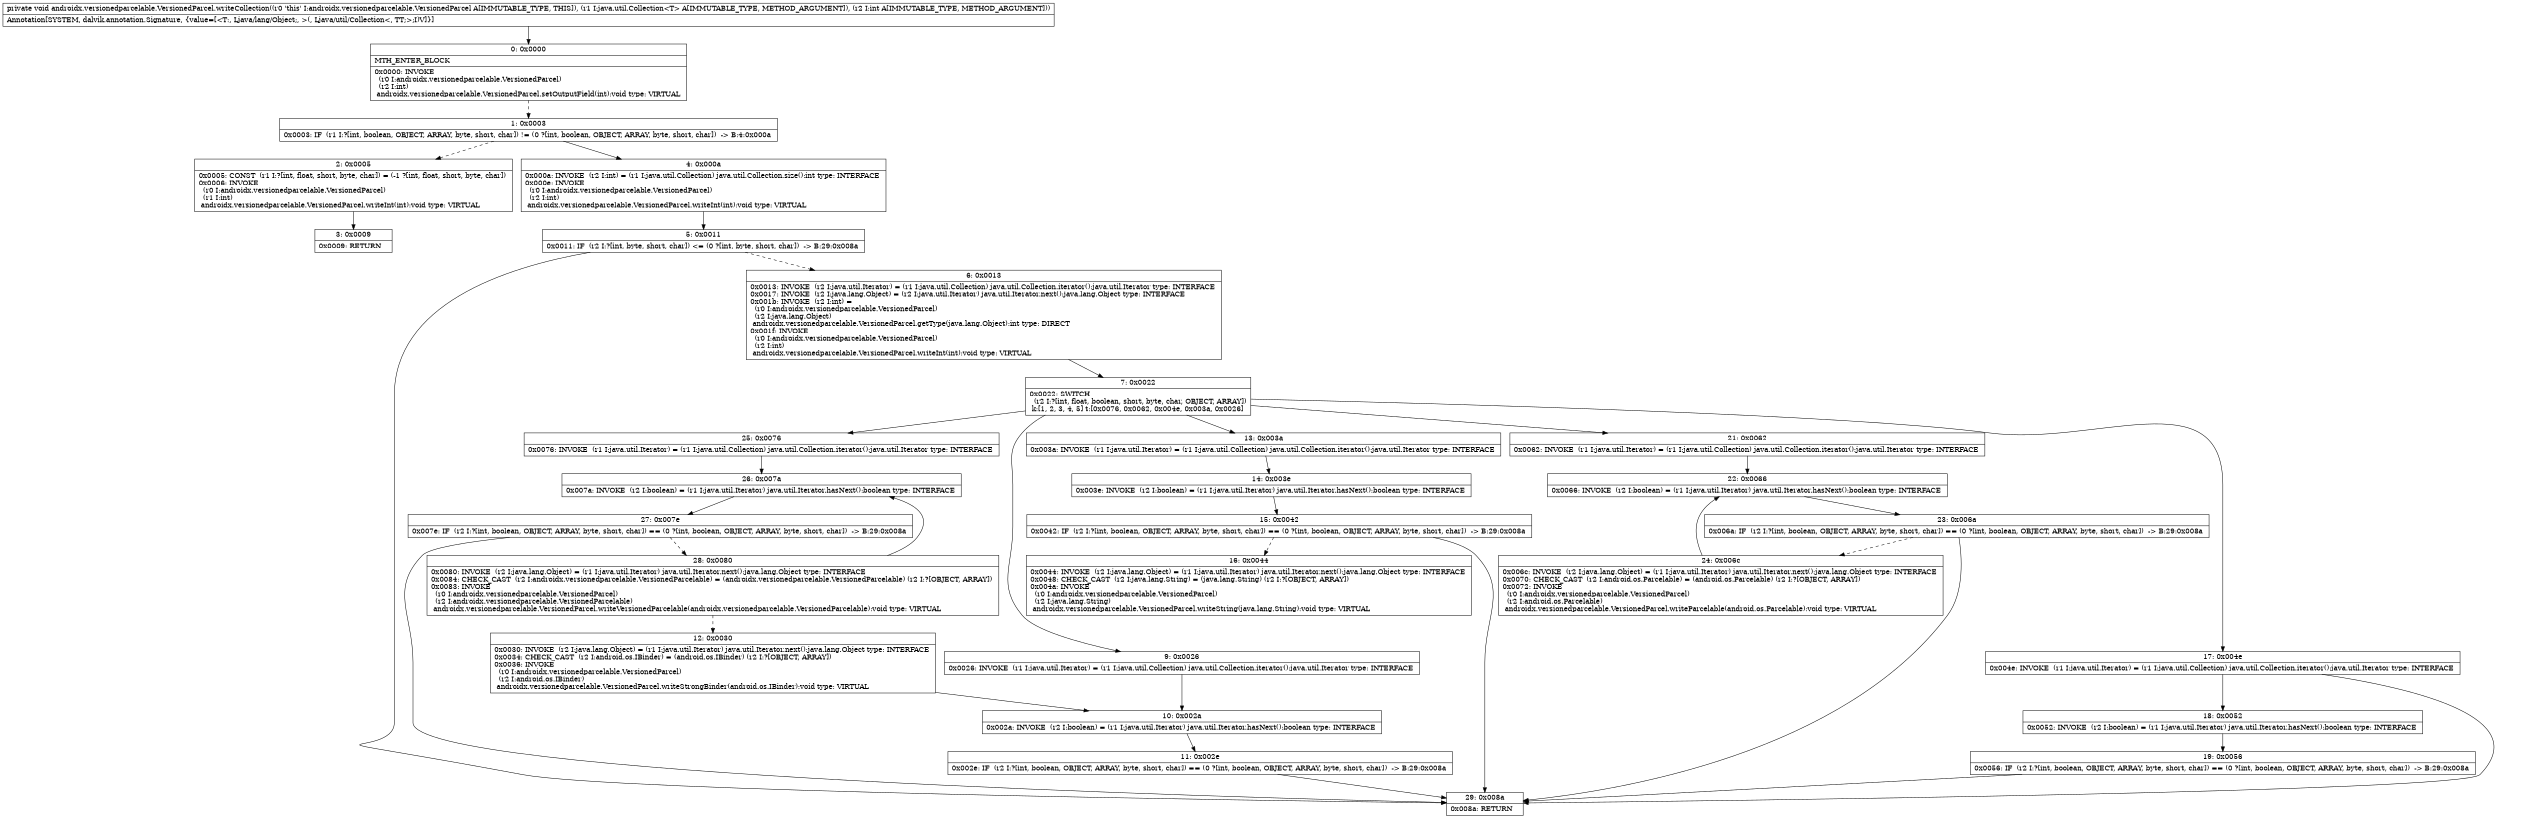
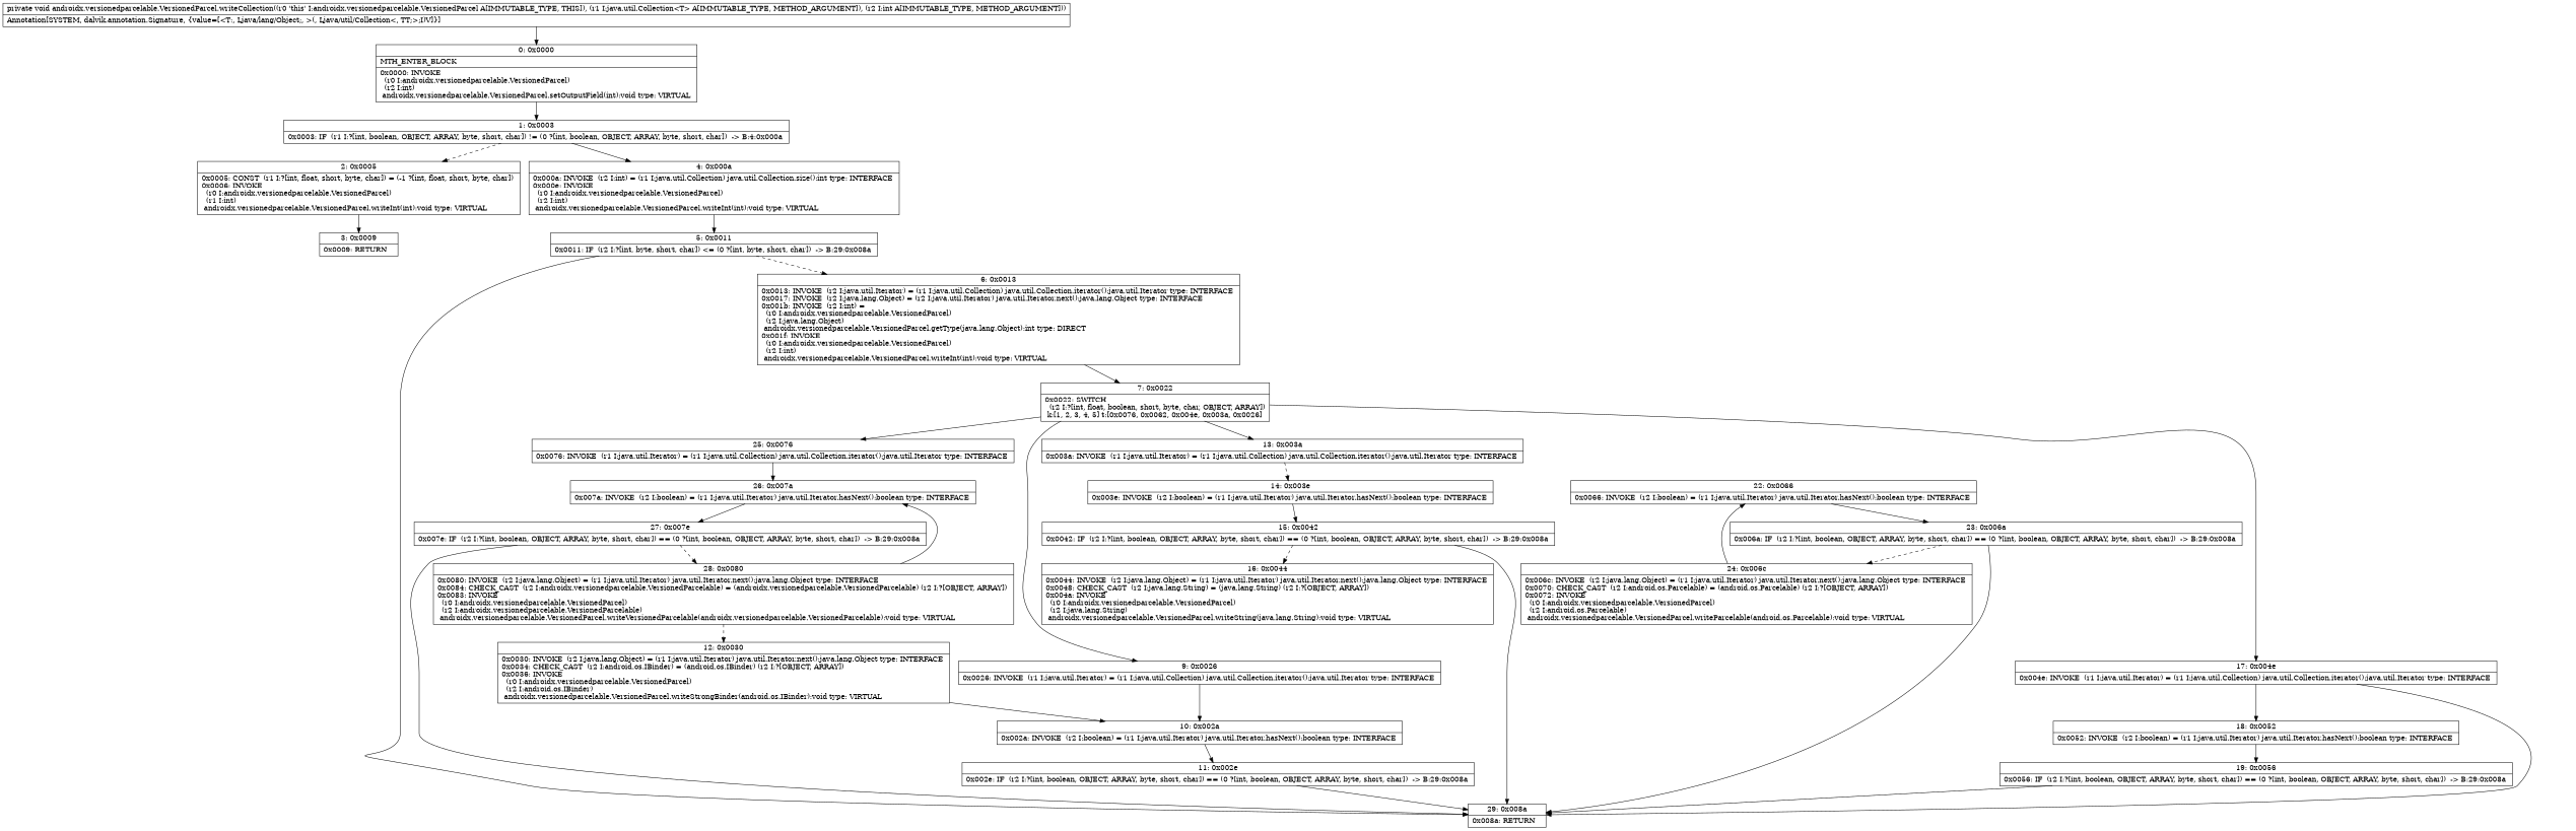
  digraph {
    node [shape=record]
    n1 [label="{0\:\ 0x0000|MTH_ENTER_BLOCK\l|0x0000: INVOKE  \l  (r0 I:androidx.versionedparcelable.VersionedParcel)\l  (r2 I:int)\l androidx.versionedparcelable.VersionedParcel.setOutputField(int):void type: VIRTUAL \l}"]
    n2 [label="{1\:\ 0x0003|0x0003: IF  (r1 I:?[int, boolean, OBJECT, ARRAY, byte, short, char]) != (0 ?[int, boolean, OBJECT, ARRAY, byte, short, char])  \-\> B:4:0x000a \l}"]
    n3 [label="{2\:\ 0x0005|0x0005: CONST  (r1 I:?[int, float, short, byte, char]) = (\-1 ?[int, float, short, byte, char]) \l0x0006: INVOKE  \l  (r0 I:androidx.versionedparcelable.VersionedParcel)\l  (r1 I:int)\l androidx.versionedparcelable.VersionedParcel.writeInt(int):void type: VIRTUAL \l}"]
    n4 [label="{4\:\ 0x000a|0x000a: INVOKE  (r2 I:int) = (r1 I:java.util.Collection) java.util.Collection.size():int type: INTERFACE \l0x000e: INVOKE  \l  (r0 I:androidx.versionedparcelable.VersionedParcel)\l  (r2 I:int)\l androidx.versionedparcelable.VersionedParcel.writeInt(int):void type: VIRTUAL \l}"]
    n5 [label="{3\:\ 0x0009|0x0009: RETURN   \l}"]
    n6 [label="{5\:\ 0x0011|0x0011: IF  (r2 I:?[int, byte, short, char]) \<= (0 ?[int, byte, short, char])  \-\> B:29:0x008a \l}"]
    n7 [label="{6\:\ 0x0013|0x0013: INVOKE  (r2 I:java.util.Iterator) = (r1 I:java.util.Collection) java.util.Collection.iterator():java.util.Iterator type: INTERFACE \l0x0017: INVOKE  (r2 I:java.lang.Object) = (r2 I:java.util.Iterator) java.util.Iterator.next():java.lang.Object type: INTERFACE \l0x001b: INVOKE  (r2 I:int) = \l  (r0 I:androidx.versionedparcelable.VersionedParcel)\l  (r2 I:java.lang.Object)\l androidx.versionedparcelable.VersionedParcel.getType(java.lang.Object):int type: DIRECT \l0x001f: INVOKE  \l  (r0 I:androidx.versionedparcelable.VersionedParcel)\l  (r2 I:int)\l androidx.versionedparcelable.VersionedParcel.writeInt(int):void type: VIRTUAL \l}"]
    n8 [label="{29\:\ 0x008a|0x008a: RETURN   \l}"]
    n9 [label="{7\:\ 0x0022|0x0022: SWITCH  \l  (r2 I:?[int, float, boolean, short, byte, char, OBJECT, ARRAY])\l k:[1, 2, 3, 4, 5] t:[0x0076, 0x0062, 0x004e, 0x003a, 0x0026] \l}"]
    n10 [label="{9\:\ 0x0026|0x0026: INVOKE  (r1 I:java.util.Iterator) = (r1 I:java.util.Collection) java.util.Collection.iterator():java.util.Iterator type: INTERFACE \l}"]
    n11 [label="{13\:\ 0x003a|0x003a: INVOKE  (r1 I:java.util.Iterator) = (r1 I:java.util.Collection) java.util.Collection.iterator():java.util.Iterator type: INTERFACE \l}"]
    n12 [label="{17\:\ 0x004e|0x004e: INVOKE  (r1 I:java.util.Iterator) = (r1 I:java.util.Collection) java.util.Collection.iterator():java.util.Iterator type: INTERFACE \l}"]
-   n13 [label="{21\:\ 0x0062|0x0062: INVOKE  (r1 I:java.util.Iterator) = (r1 I:java.util.Collection) java.util.Collection.iterator():java.util.Iterator type: INTERFACE \l}"]
    n14 [label="{25\:\ 0x0076|0x0076: INVOKE  (r1 I:java.util.Iterator) = (r1 I:java.util.Collection) java.util.Collection.iterator():java.util.Iterator type: INTERFACE \l}"]
    n15 [label="{10\:\ 0x002a|0x002a: INVOKE  (r2 I:boolean) = (r1 I:java.util.Iterator) java.util.Iterator.hasNext():boolean type: INTERFACE \l}"]
    n16 [label="{14\:\ 0x003e|0x003e: INVOKE  (r2 I:boolean) = (r1 I:java.util.Iterator) java.util.Iterator.hasNext():boolean type: INTERFACE \l}"]
    n17 [label="{18\:\ 0x0052|0x0052: INVOKE  (r2 I:boolean) = (r1 I:java.util.Iterator) java.util.Iterator.hasNext():boolean type: INTERFACE \l}"]
    n18 [label="{22\:\ 0x0066|0x0066: INVOKE  (r2 I:boolean) = (r1 I:java.util.Iterator) java.util.Iterator.hasNext():boolean type: INTERFACE \l}"]
    n19 [label="{26\:\ 0x007a|0x007a: INVOKE  (r2 I:boolean) = (r1 I:java.util.Iterator) java.util.Iterator.hasNext():boolean type: INTERFACE \l}"]
    n20 [label="{11\:\ 0x002e|0x002e: IF  (r2 I:?[int, boolean, OBJECT, ARRAY, byte, short, char]) == (0 ?[int, boolean, OBJECT, ARRAY, byte, short, char])  \-\> B:29:0x008a \l}"]
    n21 [label="{12\:\ 0x0030|0x0030: INVOKE  (r2 I:java.lang.Object) = (r1 I:java.util.Iterator) java.util.Iterator.next():java.lang.Object type: INTERFACE \l0x0034: CHECK_CAST  (r2 I:android.os.IBinder) = (android.os.IBinder) (r2 I:?[OBJECT, ARRAY]) \l0x0036: INVOKE  \l  (r0 I:androidx.versionedparcelable.VersionedParcel)\l  (r2 I:android.os.IBinder)\l androidx.versionedparcelable.VersionedParcel.writeStrongBinder(android.os.IBinder):void type: VIRTUAL \l}"]
    n22 [label="{15\:\ 0x0042|0x0042: IF  (r2 I:?[int, boolean, OBJECT, ARRAY, byte, short, char]) == (0 ?[int, boolean, OBJECT, ARRAY, byte, short, char])  \-\> B:29:0x008a \l}"]
    n23 [label="{16\:\ 0x0044|0x0044: INVOKE  (r2 I:java.lang.Object) = (r1 I:java.util.Iterator) java.util.Iterator.next():java.lang.Object type: INTERFACE \l0x0048: CHECK_CAST  (r2 I:java.lang.String) = (java.lang.String) (r2 I:?[OBJECT, ARRAY]) \l0x004a: INVOKE  \l  (r0 I:androidx.versionedparcelable.VersionedParcel)\l  (r2 I:java.lang.String)\l androidx.versionedparcelable.VersionedParcel.writeString(java.lang.String):void type: VIRTUAL \l}"]
    n24 [label="{19\:\ 0x0056|0x0056: IF  (r2 I:?[int, boolean, OBJECT, ARRAY, byte, short, char]) == (0 ?[int, boolean, OBJECT, ARRAY, byte, short, char])  \-\> B:29:0x008a \l}"]
    n25 [label="{23\:\ 0x006a|0x006a: IF  (r2 I:?[int, boolean, OBJECT, ARRAY, byte, short, char]) == (0 ?[int, boolean, OBJECT, ARRAY, byte, short, char])  \-\> B:29:0x008a \l}"]
    n26 [label="{24\:\ 0x006c|0x006c: INVOKE  (r2 I:java.lang.Object) = (r1 I:java.util.Iterator) java.util.Iterator.next():java.lang.Object type: INTERFACE \l0x0070: CHECK_CAST  (r2 I:android.os.Parcelable) = (android.os.Parcelable) (r2 I:?[OBJECT, ARRAY]) \l0x0072: INVOKE  \l  (r0 I:androidx.versionedparcelable.VersionedParcel)\l  (r2 I:android.os.Parcelable)\l androidx.versionedparcelable.VersionedParcel.writeParcelable(android.os.Parcelable):void type: VIRTUAL \l}"]
    n27 [label="{27\:\ 0x007e|0x007e: IF  (r2 I:?[int, boolean, OBJECT, ARRAY, byte, short, char]) == (0 ?[int, boolean, OBJECT, ARRAY, byte, short, char])  \-\> B:29:0x008a \l}"]
    n28 [label="{28\:\ 0x0080|0x0080: INVOKE  (r2 I:java.lang.Object) = (r1 I:java.util.Iterator) java.util.Iterator.next():java.lang.Object type: INTERFACE \l0x0084: CHECK_CAST  (r2 I:androidx.versionedparcelable.VersionedParcelable) = (androidx.versionedparcelable.VersionedParcelable) (r2 I:?[OBJECT, ARRAY]) \l0x0083: INVOKE  \l  (r0 I:androidx.versionedparcelable.VersionedParcel)\l  (r2 I:androidx.versionedparcelable.VersionedParcelable)\l androidx.versionedparcelable.VersionedParcel.writeVersionedParcelable(androidx.versionedparcelable.VersionedParcelable):void type: VIRTUAL \l}"]
    n29 [label="{private void androidx.versionedparcelable.VersionedParcel.writeCollection((r0 'this' I:androidx.versionedparcelable.VersionedParcel A[IMMUTABLE_TYPE, THIS]), (r1 I:java.util.Collection\<T\> A[IMMUTABLE_TYPE, METHOD_ARGUMENT]), (r2 I:int A[IMMUTABLE_TYPE, METHOD_ARGUMENT]))  | Annotation[SYSTEM, dalvik.annotation.Signature, \{value=[\<T:, Ljava\/lang\/Object;, \>(, Ljava\/util\/Collection\<, TT;\>;I)V]\}]\l}"]
-   n1 -> n2 [style=dashed]
+   n1 -> n2
    n2 -> n3 [style=dashed]
    n2 -> n4
    n3 -> n5
    n4 -> n6
    n6 -> n7 [style=dashed]
    n6 -> n8
    n7 -> n9
    n9 -> n10
    n9 -> n11
    n9 -> n12
-   n9 -> n13
    n9 -> n14
    n10 -> n15
-   n11 -> n16
+   n11 -> n16 [style=dashed]
    n12 -> n8
    n12 -> n17
-   n13 -> n18
    n14 -> n19
    n15 -> n20
    n16 -> n22
    n17 -> n24
    n18 -> n25
    n19 -> n27
    n20 -> n8
    n21 -> n15
    n22 -> n8
    n22 -> n23 [style=dashed]
    n24 -> n8
    n25 -> n8
    n25 -> n26 [style=dashed]
    n26 -> n18
    n27 -> n8
    n27 -> n28 [style=dashed]
    n28 -> n19
    n28 -> n21 [style=dashed]
    n29 -> n1
  }
